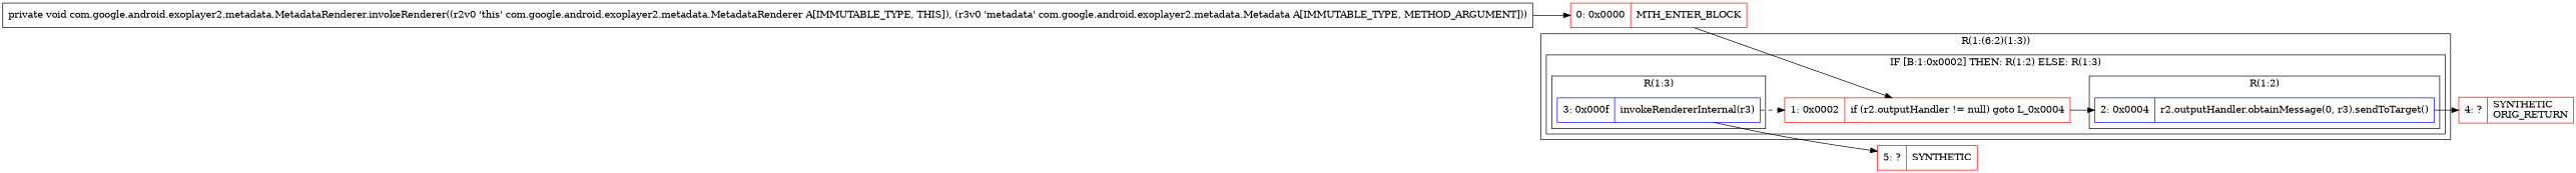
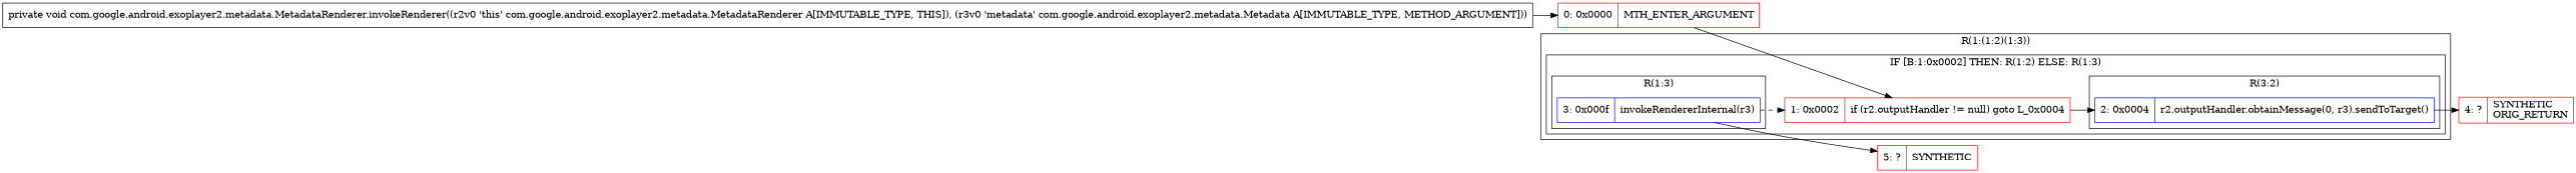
  digraph {
    rankdir=LR
    node [color=red shape=record]
    n1 [color=blue label="{2\:\ 0x0004|r2.outputHandler.obtainMessage(0, r3).sendToTarget()\l}"]
    n2 [color=blue label="{3\:\ 0x000f|invokeRendererInternal(r3)\l}"]
    n3 [label="{1\:\ 0x0002|if (r2.outputHandler != null) goto L_0x0004\l}"]
    n4 [label="{4\:\ ?|SYNTHETIC\lORIG_RETURN\l}"]
    n5 [label="{5\:\ ?|SYNTHETIC\l}"]
-   n6 [label="{0\:\ 0x0000|MTH_ENTER_BLOCK\l}"]
+   n6 [label="{0\:\ 0x0000|MTH_ENTER_ARGUMENT\l}"]
    n7 [label="{private void com.google.android.exoplayer2.metadata.MetadataRenderer.invokeRenderer((r2v0 'this' com.google.android.exoplayer2.metadata.MetadataRenderer A[IMMUTABLE_TYPE, THIS]), (r3v0 'metadata' com.google.android.exoplayer2.metadata.Metadata A[IMMUTABLE_TYPE, METHOD_ARGUMENT])) }" color=""]
    subgraph cluster_1 {
-     label="R(1:(6:2)(1:3))"
+     label="R(1:(1:2)(1:3))"
      subgraph cluster_2 {
        label="IF [B:1:0x0002] THEN: R(1:2) ELSE: R(1:3)"
        n3
        subgraph cluster_3 {
-         label="R(1:2)"
+         label="R(3:2)"
          n1
        }
        subgraph cluster_4 {
          label="R(1:3)"
          n2
        }
      }
    }
    n1 -> n4
    n2 -> n3 [style=dashed]
    n2 -> n5
    n3 -> n1
    n6 -> n3
    n7 -> n6
  }
